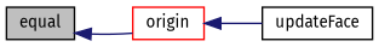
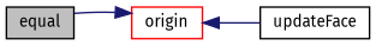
  digraph {
    fontname="Fira Sans"
    rankdir=LR
    node [color=black fontname="Fira Sans" fontsize=10 shape=record]
    edge [color=midnightblue dir=back fontname="Fira Sans" fontsize=10 labelfontname=Helvetica labelfontsize=10 style=solid]
    n1 [fillcolor=grey75 fontcolor=black height=0.2 label=equal style=filled width=0.4]
    n2 [color=red height=0.2 label=origin width=0.4]
    n3 [height=0.2 label=updateFace width=0.4]
-   n1 -> n2
+   n2 -> n1
    n2 -> n3
  }
